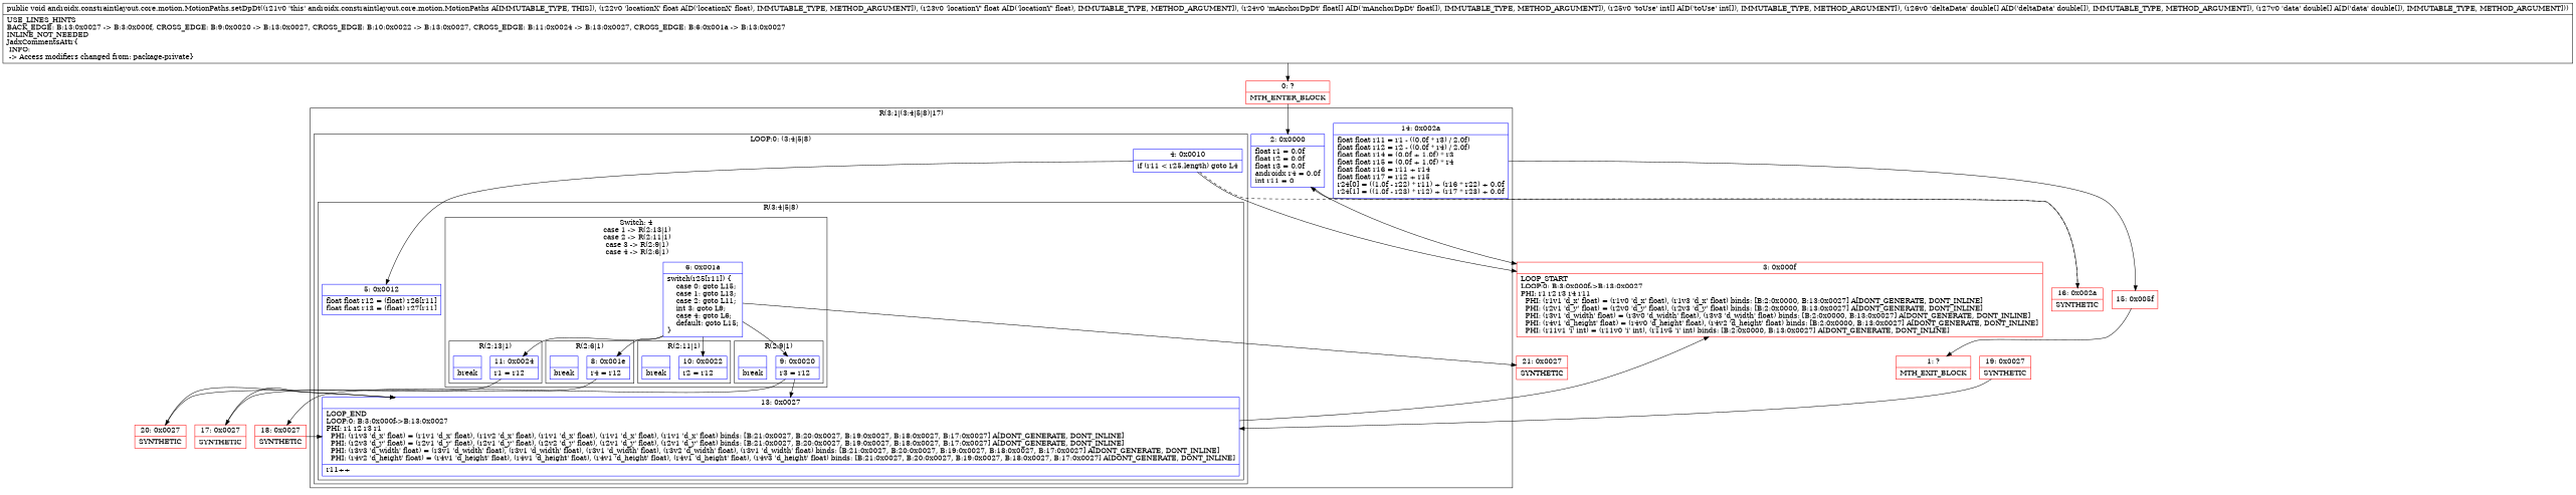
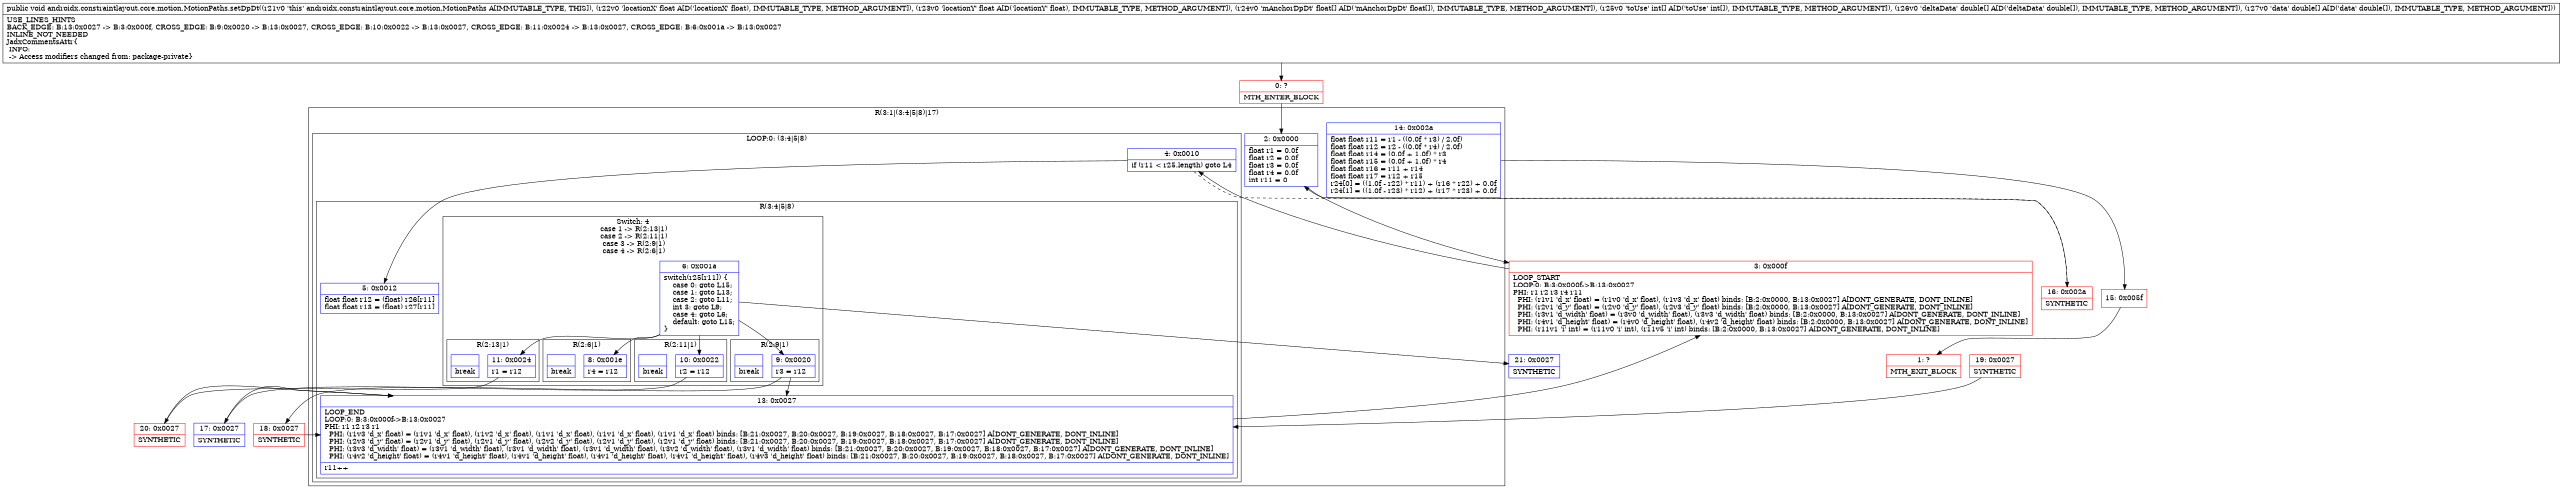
  digraph {
    node [color=blue shape=record]
    n1 [label="{11\:\ 0x0024|r1 = r12\l}"]
    n2 [label="{|break\l}"]
    n3 [label="{10\:\ 0x0022|r2 = r12\l}"]
    n4 [label="{|break\l}"]
    n5 [label="{9\:\ 0x0020|r3 = r12\l}"]
    n6 [label="{|break\l}"]
    n7 [label="{8\:\ 0x001e|r4 = r12\l}"]
    n8 [label="{|break\l}"]
    n9 [label="{6\:\ 0x001a|switch(r25[r11]) \{\l    case 0: goto L15;\l    case 1: goto L13;\l    case 2: goto L11;\l    int 3: goto L9;\l    case 4: goto L6;\l    default: goto L15;\l\}\l}"]
    n10 [label="{5\:\ 0x0012|float float r12 = (float) r26[r11]\lfloat float r13 = (float) r27[r11]\l}"]
    n11 [label="{13\:\ 0x0027|LOOP_END\lLOOP:0: B:3:0x000f\-\>B:13:0x0027\lPHI: r1 r2 r3 r1 \l  PHI: (r1v3 'd_x' float) = (r1v1 'd_x' float), (r1v2 'd_x' float), (r1v1 'd_x' float), (r1v1 'd_x' float), (r1v1 'd_x' float) binds: [B:21:0x0027, B:20:0x0027, B:19:0x0027, B:18:0x0027, B:17:0x0027] A[DONT_GENERATE, DONT_INLINE]\l  PHI: (r2v3 'd_y' float) = (r2v1 'd_y' float), (r2v1 'd_y' float), (r2v2 'd_y' float), (r2v1 'd_y' float), (r2v1 'd_y' float) binds: [B:21:0x0027, B:20:0x0027, B:19:0x0027, B:18:0x0027, B:17:0x0027] A[DONT_GENERATE, DONT_INLINE]\l  PHI: (r3v3 'd_width' float) = (r3v1 'd_width' float), (r3v1 'd_width' float), (r3v1 'd_width' float), (r3v2 'd_width' float), (r3v1 'd_width' float) binds: [B:21:0x0027, B:20:0x0027, B:19:0x0027, B:18:0x0027, B:17:0x0027] A[DONT_GENERATE, DONT_INLINE]\l  PHI: (r4v2 'd_height' float) = (r4v1 'd_height' float), (r4v1 'd_height' float), (r4v1 'd_height' float), (r4v1 'd_height' float), (r4v3 'd_height' float) binds: [B:21:0x0027, B:20:0x0027, B:19:0x0027, B:18:0x0027, B:17:0x0027] A[DONT_GENERATE, DONT_INLINE]\l|r11++\l}"]
    n12 [label="{4\:\ 0x0010|if (r11 \< r25.length) goto L4\l}"]
-   n13 [label="{2\:\ 0x0000|float r1 = 0.0f\lfloat r2 = 0.0f\lfloat r3 = 0.0f\landroidx r4 = 0.0f\lint r11 = 0\l}"]
+   n13 [label="{2\:\ 0x0000|float r1 = 0.0f\lfloat r2 = 0.0f\lfloat r3 = 0.0f\lfloat r4 = 0.0f\lint r11 = 0\l}"]
    n14 [label="{14\:\ 0x002a|float float r11 = r1 \- ((0.0f * r3) \/ 2.0f)\lfloat float r12 = r2 \- ((0.0f * r4) \/ 2.0f)\lfloat float r14 = (0.0f + 1.0f) * r3\lfloat float r15 = (0.0f + 1.0f) * r4\lfloat float r16 = r11 + r14\lfloat float r17 = r12 + r15\lr24[0] = ((1.0f \- r22) * r11) + (r16 * r22) + 0.0f\lr24[1] = ((1.0f \- r23) * r12) + (r17 * r23) + 0.0f\l}"]
    n15 [color=red label="{20\:\ 0x0027|SYNTHETIC\l}"]
    n16 [color=red label="{18\:\ 0x0027|SYNTHETIC\l}"]
-   n17 [color=red label="{17\:\ 0x0027|SYNTHETIC\l}"]
-   n18 [color=red label="{21\:\ 0x0027|SYNTHETIC\l}"]
+   n17 [label="{17\:\ 0x0027|SYNTHETIC\l}"]
+   n18 [label="{21\:\ 0x0027|SYNTHETIC\l}"]
    n19 [color=red label="{3\:\ 0x000f|LOOP_START\lLOOP:0: B:3:0x000f\-\>B:13:0x0027\lPHI: r1 r2 r3 r4 r11 \l  PHI: (r1v1 'd_x' float) = (r1v0 'd_x' float), (r1v3 'd_x' float) binds: [B:2:0x0000, B:13:0x0027] A[DONT_GENERATE, DONT_INLINE]\l  PHI: (r2v1 'd_y' float) = (r2v0 'd_y' float), (r2v3 'd_y' float) binds: [B:2:0x0000, B:13:0x0027] A[DONT_GENERATE, DONT_INLINE]\l  PHI: (r3v1 'd_width' float) = (r3v0 'd_width' float), (r3v3 'd_width' float) binds: [B:2:0x0000, B:13:0x0027] A[DONT_GENERATE, DONT_INLINE]\l  PHI: (r4v1 'd_height' float) = (r4v0 'd_height' float), (r4v2 'd_height' float) binds: [B:2:0x0000, B:13:0x0027] A[DONT_GENERATE, DONT_INLINE]\l  PHI: (r11v1 'i' int) = (r11v0 'i' int), (r11v5 'i' int) binds: [B:2:0x0000, B:13:0x0027] A[DONT_GENERATE, DONT_INLINE]\l}"]
    n20 [color=red label="{16\:\ 0x002a|SYNTHETIC\l}"]
    n21 [color=red label="{15\:\ 0x005f}"]
    n22 [color=red label="{19\:\ 0x0027|SYNTHETIC\l}"]
    n23 [color=red label="{1\:\ ?|MTH_EXIT_BLOCK\l}"]
    n24 [color=red label="{0\:\ ?|MTH_ENTER_BLOCK\l}"]
    n25 [label="{public void androidx.constraintlayout.core.motion.MotionPaths.setDpDt((r21v0 'this' androidx.constraintlayout.core.motion.MotionPaths A[IMMUTABLE_TYPE, THIS]), (r22v0 'locationX' float A[D('locationX' float), IMMUTABLE_TYPE, METHOD_ARGUMENT]), (r23v0 'locationY' float A[D('locationY' float), IMMUTABLE_TYPE, METHOD_ARGUMENT]), (r24v0 'mAnchorDpDt' float[] A[D('mAnchorDpDt' float[]), IMMUTABLE_TYPE, METHOD_ARGUMENT]), (r25v0 'toUse' int[] A[D('toUse' int[]), IMMUTABLE_TYPE, METHOD_ARGUMENT]), (r26v0 'deltaData' double[] A[D('deltaData' double[]), IMMUTABLE_TYPE, METHOD_ARGUMENT]), (r27v0 'data' double[] A[D('data' double[]), IMMUTABLE_TYPE, METHOD_ARGUMENT]))  | USE_LINES_HINTS\lBACK_EDGE: B:13:0x0027 \-\> B:3:0x000f, CROSS_EDGE: B:9:0x0020 \-\> B:13:0x0027, CROSS_EDGE: B:10:0x0022 \-\> B:13:0x0027, CROSS_EDGE: B:11:0x0024 \-\> B:13:0x0027, CROSS_EDGE: B:6:0x001a \-\> B:13:0x0027\lINLINE_NOT_NEEDED\lJadxCommentsAttr\{\l INFO: \l \-\> Access modifiers changed from: package\-private\}\l}" color=""]
    subgraph cluster_1 {
      label="R(3:1|(3:4|5|8)|17)"
      n13
      n14
      subgraph cluster_2 {
        label="LOOP:0: (3:4|5|8)"
        n12
        subgraph cluster_3 {
          label="R(3:4|5|8)"
          n10
          n11
          subgraph cluster_4 {
            label="Switch: 4\n case 1 -> R(2:13|1)\n case 2 -> R(2:11|1)\n case 3 -> R(2:9|1)\n case 4 -> R(2:6|1)"
            n9
            subgraph cluster_5 {
              label="R(2:13|1)"
              n1
              n2
            }
            subgraph cluster_6 {
              label="R(2:11|1)"
              n3
              n4
            }
            subgraph cluster_7 {
              label="R(2:9|1)"
              n5
              n6
            }
            subgraph cluster_8 {
              label="R(2:6|1)"
              n7
              n8
            }
          }
        }
      }
    }
    n1 -> n15
    n5 -> n11
    n5 -> n16
-   n7 -> n17
+   n3 -> n17
    n9 -> n1
    n9 -> n3
    n9 -> n5
    n9 -> n7
    n9 -> n18
    n11 -> n19
    n12 -> n10
    n12 -> n20 [style=dashed]
    n13 -> n19
    n14 -> n21
    n15 -> n11
    n16 -> n11
    n17 -> n11
-   n12 -> n19
+   n19 -> n12
    n20 -> n13
    n21 -> n23
    n22 -> n11
    n24 -> n13
    n25 -> n24
  }
